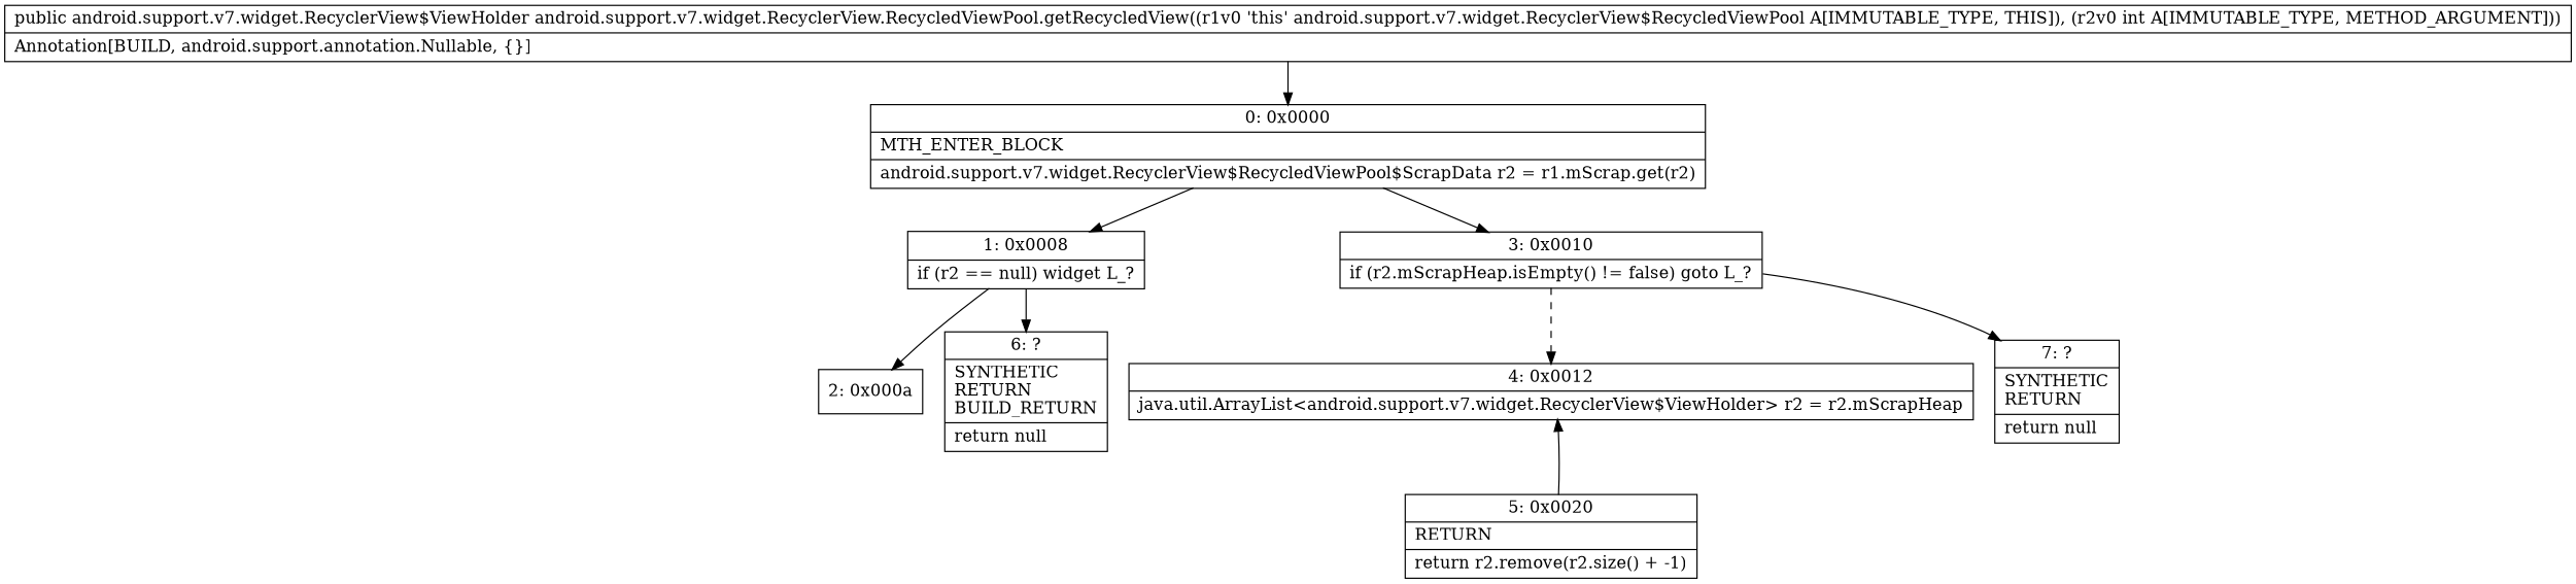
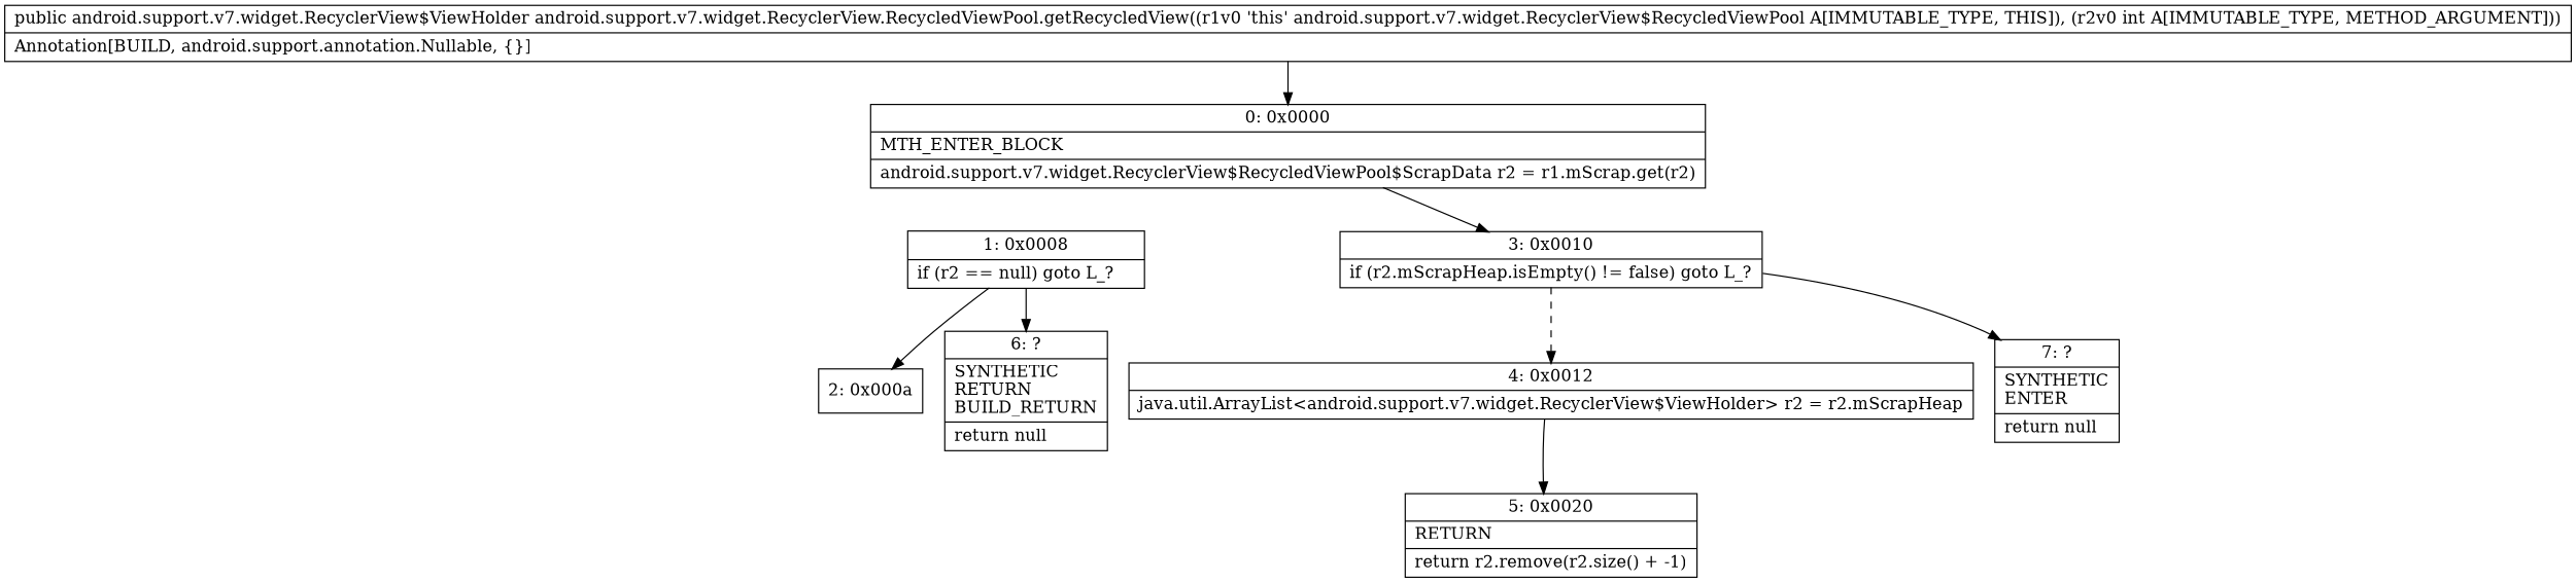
  digraph {
    node [shape=record]
    n1 [label="{0\:\ 0x0000|MTH_ENTER_BLOCK\l|android.support.v7.widget.RecyclerView$RecycledViewPool$ScrapData r2 = r1.mScrap.get(r2)\l}"]
-   n2 [label="{1\:\ 0x0008|if (r2 == null) widget L_?\l}"]
+   n2 [label="{1\:\ 0x0008|if (r2 == null) goto L_?\l}"]
    n3 [label="{3\:\ 0x0010|if (r2.mScrapHeap.isEmpty() != false) goto L_?\l}"]
    n4 [label="{2\:\ 0x000a}"]
    n5 [label="{6\:\ ?|SYNTHETIC\lRETURN\lBUILD_RETURN\l|return null\l}"]
    n6 [label="{4\:\ 0x0012|java.util.ArrayList\<android.support.v7.widget.RecyclerView$ViewHolder\> r2 = r2.mScrapHeap\l}"]
-   n7 [label="{7\:\ ?|SYNTHETIC\lRETURN\l|return null\l}"]
+   n7 [label="{7\:\ ?|SYNTHETIC\lENTER\l|return null\l}"]
    n8 [label="{5\:\ 0x0020|RETURN\l|return r2.remove(r2.size() + \-1)\l}"]
    n9 [label="{public android.support.v7.widget.RecyclerView$ViewHolder android.support.v7.widget.RecyclerView.RecycledViewPool.getRecycledView((r1v0 'this' android.support.v7.widget.RecyclerView$RecycledViewPool A[IMMUTABLE_TYPE, THIS]), (r2v0 int A[IMMUTABLE_TYPE, METHOD_ARGUMENT]))  | Annotation[BUILD, android.support.annotation.Nullable, \{\}]\l}"]
-   n1 -> n2
    n1 -> n3
    n2 -> n4 [style=solid]
    n2 -> n5
    n3 -> n6 [style=dashed]
    n3 -> n7
-   n8 -> n6
+   n6 -> n8
    n9 -> n1
  }
